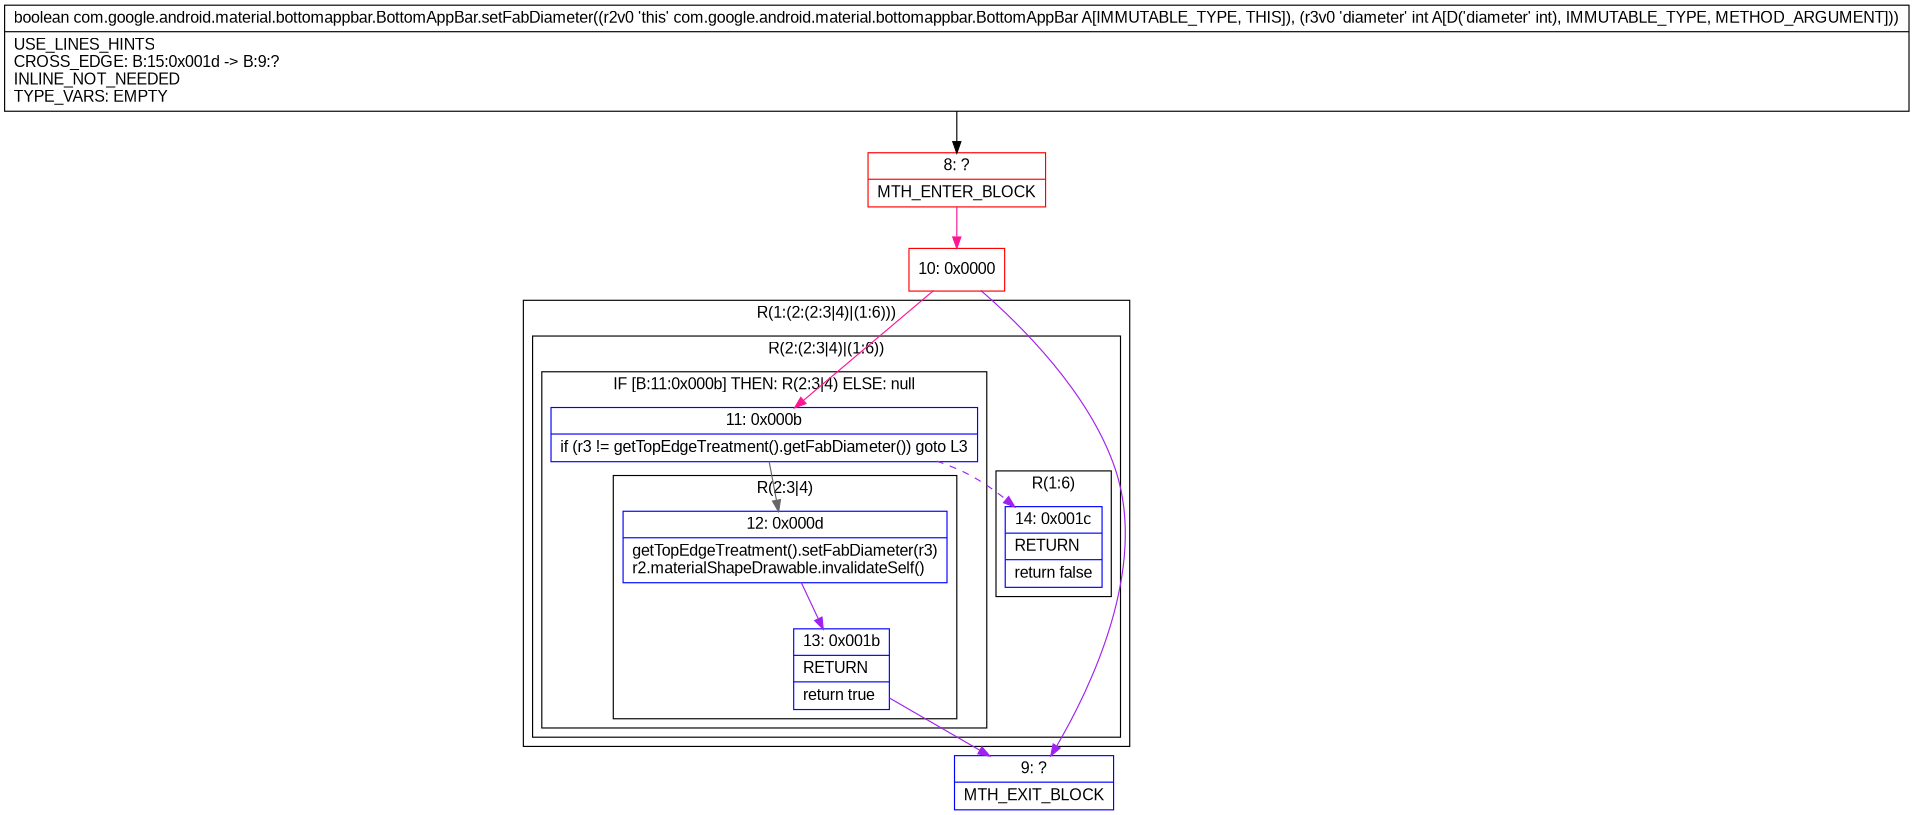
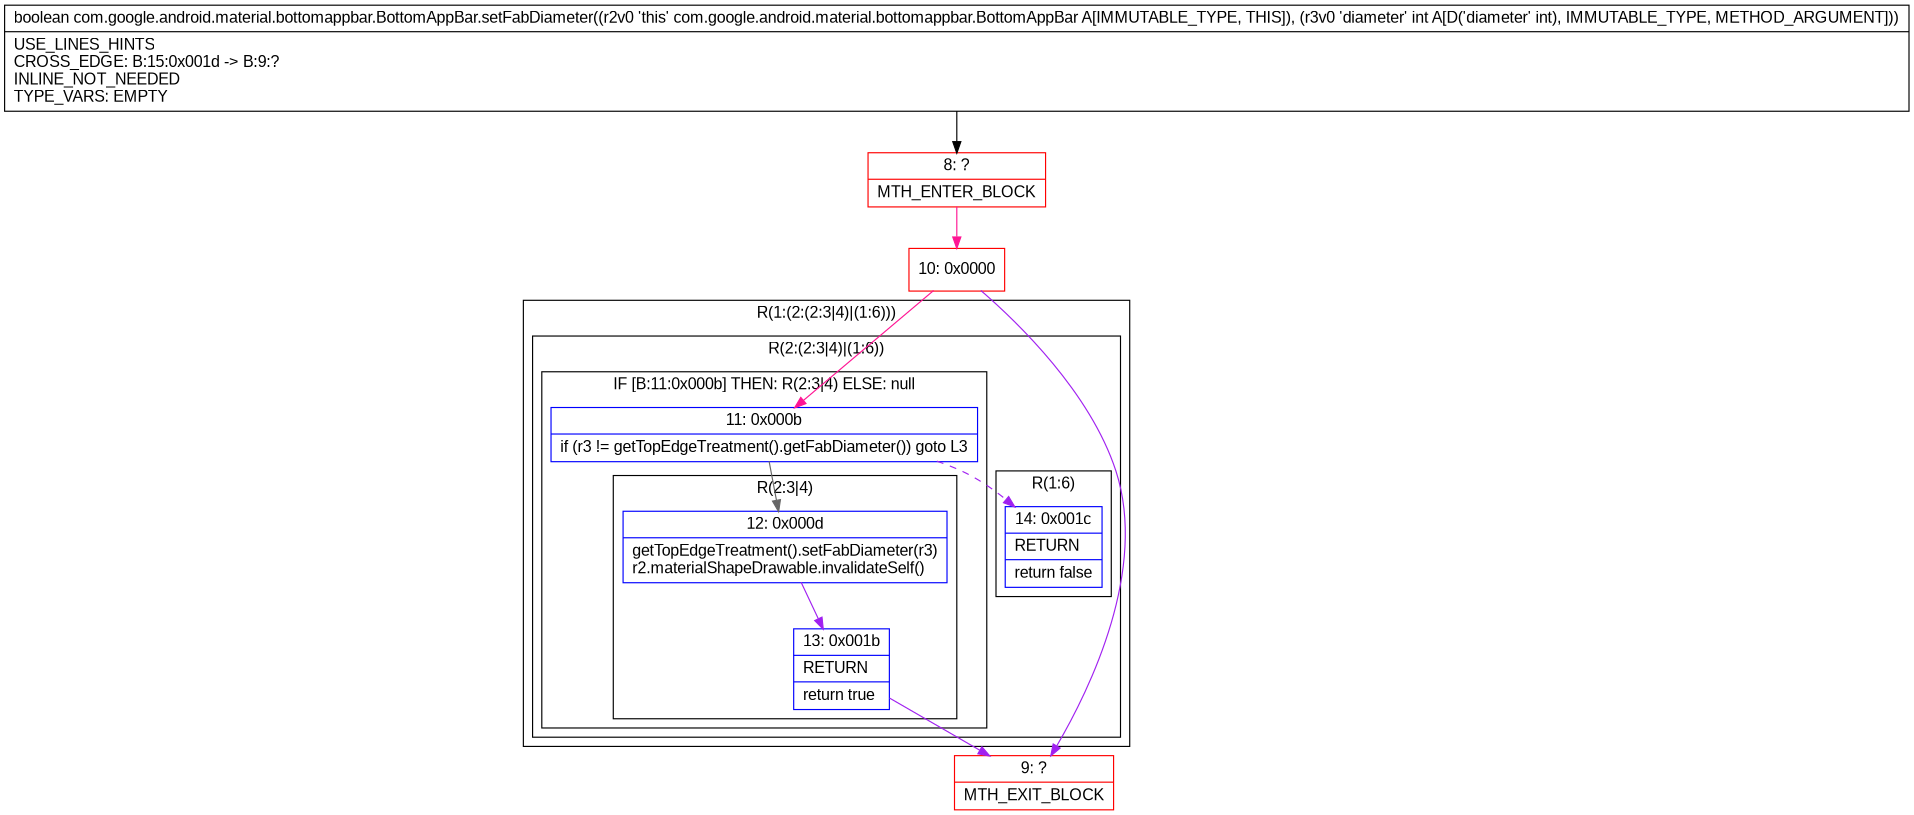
  digraph {
    fontname="Liberation Sans"
    node [color=blue fontname="Liberation Sans" shape=record]
    edge [color=purple fontname="Liberation Sans"]
    n1 [label="{12\:\ 0x000d|getTopEdgeTreatment().setFabDiameter(r3)\lr2.materialShapeDrawable.invalidateSelf()\l}"]
    n2 [label="{13\:\ 0x001b|RETURN\l|return true\l}"]
    n3 [label="{11\:\ 0x000b|if (r3 != getTopEdgeTreatment().getFabDiameter()) goto L3\l}"]
    n4 [label="{14\:\ 0x001c|RETURN\l|return false\l}"]
-   n5 [label="{9\:\ ?|MTH_EXIT_BLOCK\l}"]
+   n5 [color=red label="{9\:\ ?|MTH_EXIT_BLOCK\l}"]
    n6 [color=red label="{8\:\ ?|MTH_ENTER_BLOCK\l}"]
    n7 [color=red label="{10\:\ 0x0000}"]
    n8 [label="{boolean com.google.android.material.bottomappbar.BottomAppBar.setFabDiameter((r2v0 'this' com.google.android.material.bottomappbar.BottomAppBar A[IMMUTABLE_TYPE, THIS]), (r3v0 'diameter' int A[D('diameter' int), IMMUTABLE_TYPE, METHOD_ARGUMENT]))  | USE_LINES_HINTS\lCROSS_EDGE: B:15:0x001d \-\> B:9:?\lINLINE_NOT_NEEDED\lTYPE_VARS: EMPTY\l}" color=""]
    subgraph cluster_1 {
      label="R(1:(2:(2:3|4)|(1:6)))"
      subgraph cluster_2 {
        label="R(2:(2:3|4)|(1:6))"
        subgraph cluster_3 {
          label="IF [B:11:0x000b] THEN: R(2:3|4) ELSE: null"
          n3
          subgraph cluster_4 {
            label="R(2:3|4)"
            n1
            n2
          }
        }
        subgraph cluster_5 {
          label="R(1:6)"
          n4
        }
      }
    }
    n1 -> n2
    n2 -> n5
    n3 -> n1 [color=gray40]
    n3 -> n4 [style=dashed]
    n6 -> n7 [color=deeppink]
    n7 -> n3 [color=deeppink]
    n7 -> n5
    n8 -> n6 [color=black]
  }
